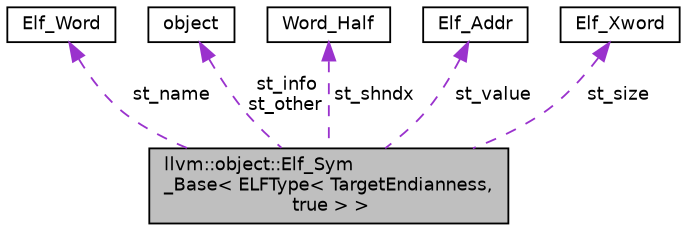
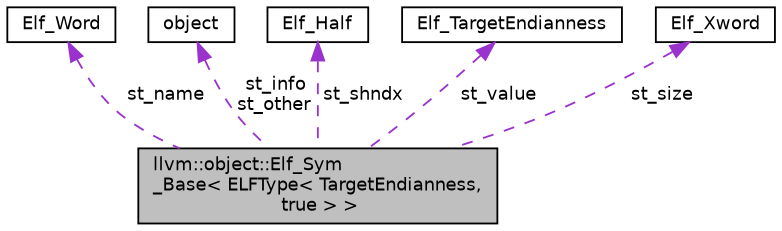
  digraph {
    node [color=black fontname=Helvetica fontsize=10 shape=box]
    edge [color=darkorchid3 dir=back fontname=Helvetica fontsize=10 labelfontname=Helvetica labelfontsize=10 style=dashed]
    n1 [fillcolor=grey75 fontcolor=black height=0.2 label="llvm::object::Elf_Sym\l_Base\< ELFType\< TargetEndianness,\l true \> \>" style=filled width=0.4]
    n2 [height=0.2 label=Elf_Word width=0.4]
    n3 [height=0.2 label=object width=0.4]
-   n4 [height=0.2 label=Word_Half width=0.4]
-   n5 [height=0.2 label=Elf_Addr width=0.4]
+   n4 [height=0.2 label=Elf_Half width=0.4]
+   n5 [height=0.2 label=Elf_TargetEndianness width=0.4]
    n6 [height=0.2 label=Elf_Xword width=0.4]
    n2 -> n1 [label=" st_name"]
    n3 -> n1 [label=" st_info\nst_other"]
    n4 -> n1 [label=" st_shndx"]
    n5 -> n1 [label=" st_value"]
    n6 -> n1 [label=" st_size"]
  }
